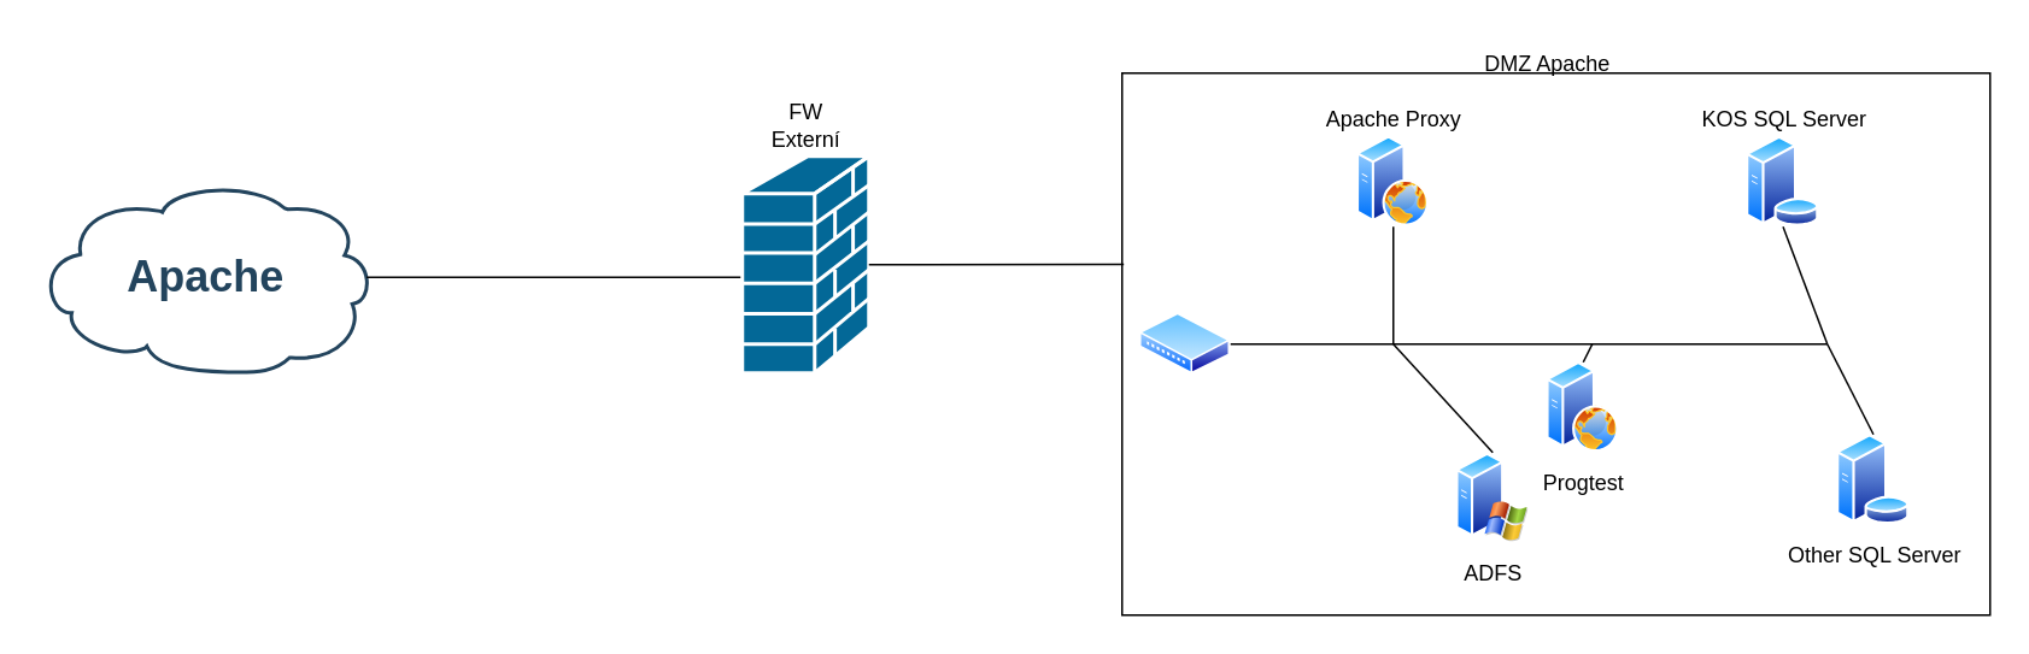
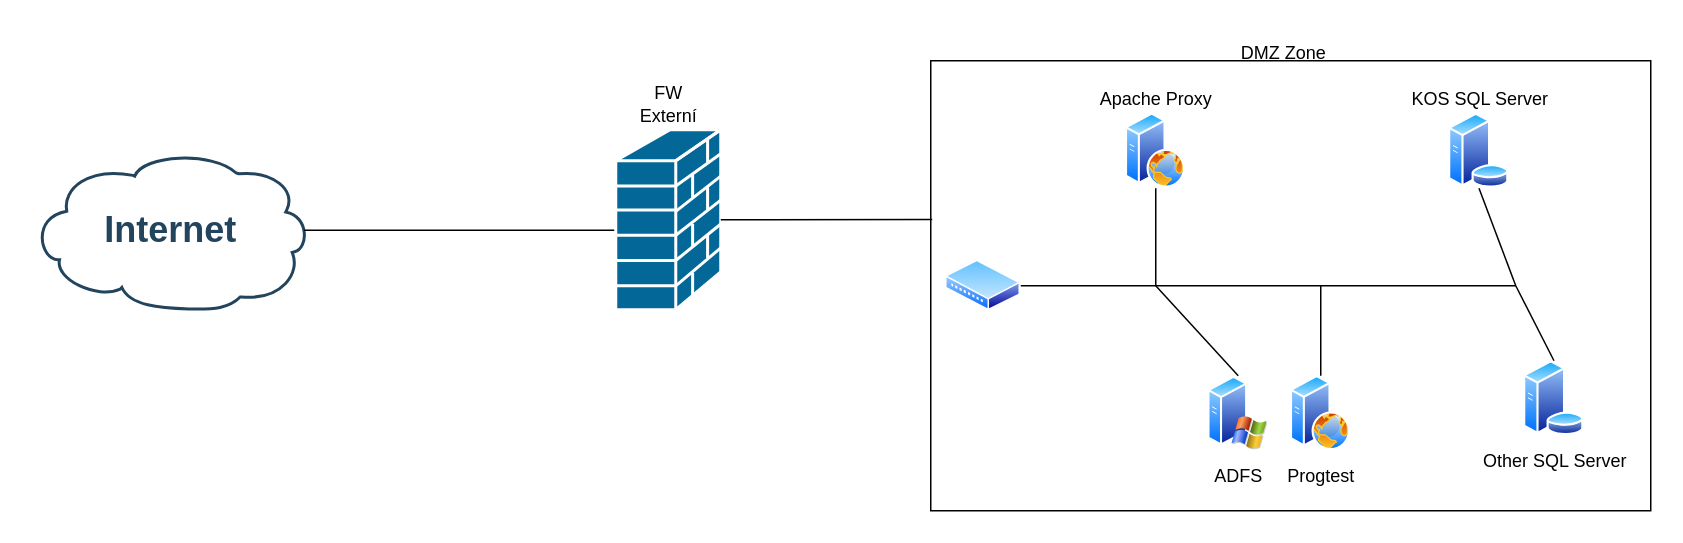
  <mxCell id="0" />
  <mxCell id="1" parent="0" />
- <mxCell id="2" value="Apache" style="shape=mxgraph.cisco.storage.cloud;html=1;dashed=0;strokeColor=#23445D;fillColor=#ffffff;strokeWidth=2;fontFamily=Helvetica;fontSize=24;fontColor=#23445D;align=center;fontStyle=1" parent="1" vertex="1"><mxGeometry x="20" y="100" width="186" height="106" as="geometry" /></mxCell>
+ <mxCell id="2" value="Internet" style="shape=mxgraph.cisco.storage.cloud;html=1;dashed=0;strokeColor=#23445D;fillColor=#ffffff;strokeWidth=2;fontFamily=Helvetica;fontSize=24;fontColor=#23445D;align=center;fontStyle=1" parent="1" vertex="1"><mxGeometry x="20" y="100" width="186" height="106" as="geometry" /></mxCell>
  <mxCell id="3" value="" style="endArrow=none;html=1;rounded=0;exitX=0.98;exitY=0.5;exitDx=0;exitDy=0;exitPerimeter=0;" edge="1" parent="1" source="2"><mxGeometry width="50" height="50" relative="1" as="geometry"><mxPoint x="1010" y="640" as="sourcePoint" /><mxPoint x="410" y="153" as="targetPoint" /></mxGeometry></mxCell>
  <mxCell id="4" value="" style="rounded=0;whiteSpace=wrap;html=1;" vertex="1" parent="1"><mxGeometry x="620" y="40" width="480" height="300" as="geometry" /></mxCell>
  <mxCell id="5" value="FW&lt;br&gt;Externí" style="shape=mxgraph.cisco.security.firewall;sketch=0;html=1;pointerEvents=1;dashed=0;fillColor=#036897;strokeColor=#ffffff;strokeWidth=2;verticalLabelPosition=top;verticalAlign=bottom;align=center;outlineConnect=0;labelPosition=center;" vertex="1" parent="1"><mxGeometry x="410" y="86" width="70" height="120" as="geometry" /></mxCell>
  <mxCell id="6" value="" style="endArrow=none;html=1;rounded=0;exitX=1;exitY=0.5;exitDx=0;exitDy=0;exitPerimeter=0;entryX=0.002;entryY=0.353;entryDx=0;entryDy=0;entryPerimeter=0;" edge="1" parent="1" source="5" target="4"><mxGeometry width="50" height="50" relative="1" as="geometry"><mxPoint x="1010" y="640" as="sourcePoint" /><mxPoint x="1060" y="590" as="targetPoint" /></mxGeometry></mxCell>
- <mxCell id="7" value="Progtest" style="aspect=fixed;perimeter=ellipsePerimeter;html=1;align=center;shadow=0;dashed=0;spacingTop=3;image;image=img/lib/active_directory/web_server.svg;" vertex="1" parent="1"><mxGeometry x="855" y="200" width="40" height="50" as="geometry" /></mxCell>
+ <mxCell id="7" value="Progtest" style="aspect=fixed;perimeter=ellipsePerimeter;html=1;align=center;shadow=0;dashed=0;spacingTop=3;image;image=img/lib/active_directory/web_server.svg;" vertex="1" parent="1"><mxGeometry x="860" y="250" width="40" height="50" as="geometry" /></mxCell>
  <mxCell id="8" value="Other SQL Server" style="aspect=fixed;perimeter=ellipsePerimeter;html=1;align=center;shadow=0;dashed=0;spacingTop=3;image;image=img/lib/active_directory/database_server.svg;" vertex="1" parent="1"><mxGeometry x="1015" y="240" width="41" height="50" as="geometry" /></mxCell>
  <mxCell id="9" value="KOS SQL Server" style="aspect=fixed;perimeter=ellipsePerimeter;html=1;align=center;shadow=0;dashed=0;spacingTop=3;image;image=img/lib/active_directory/database_server.svg;labelPosition=center;verticalLabelPosition=top;verticalAlign=bottom;" vertex="1" parent="1"><mxGeometry x="965" y="75" width="41" height="50" as="geometry" /></mxCell>
  <mxCell id="10" value="ADFS" style="aspect=fixed;perimeter=ellipsePerimeter;html=1;align=center;shadow=0;dashed=0;spacingTop=3;image;image=img/lib/active_directory/windows_server_2.svg;" vertex="1" parent="1"><mxGeometry x="805" y="250" width="40" height="50" as="geometry" /></mxCell>
  <mxCell id="11" value="Apache Proxy" style="aspect=fixed;perimeter=ellipsePerimeter;html=1;align=center;shadow=0;dashed=0;spacingTop=3;image;image=img/lib/active_directory/web_server.svg;labelPosition=center;verticalLabelPosition=top;verticalAlign=bottom;" vertex="1" parent="1"><mxGeometry x="750" y="75" width="40" height="50" as="geometry" /></mxCell>
- <mxCell id="12" value="DMZ Apache" style="text;html=1;align=center;verticalAlign=middle;resizable=0;points=[];autosize=1;strokeColor=none;fillColor=none;" vertex="1" parent="1"><mxGeometry x="815" width="80" height="30" as="geometry" y="20" /></mxCell>
+ <mxCell id="12" value="DMZ Zone" style="text;html=1;align=center;verticalAlign=middle;resizable=0;points=[];autosize=1;strokeColor=none;fillColor=none;" vertex="1" parent="1"><mxGeometry x="815" width="80" height="30" as="geometry" y="20" /></mxCell>
  <mxCell id="13" value="" style="aspect=fixed;perimeter=ellipsePerimeter;html=1;align=center;shadow=0;dashed=0;spacingTop=3;image;image=img/lib/active_directory/wiring_hub.svg;" vertex="1" parent="1"><mxGeometry x="630" y="173" width="50" height="34" as="geometry" /></mxCell>
  <mxCell id="14" value="" style="endArrow=none;html=1;rounded=0;" edge="1" parent="1"><mxGeometry width="50" height="50" relative="1" as="geometry"><mxPoint x="680" y="190" as="sourcePoint" /><mxPoint x="1010" y="190" as="targetPoint" /></mxGeometry></mxCell>
  <mxCell id="15" value="" style="endArrow=none;html=1;rounded=0;exitX=0.5;exitY=1;exitDx=0;exitDy=0;" edge="1" parent="1" source="11"><mxGeometry width="50" height="50" relative="1" as="geometry"><mxPoint x="670" y="240" as="sourcePoint" /><mxPoint x="770" y="190" as="targetPoint" /></mxGeometry></mxCell>
  <mxCell id="16" value="" style="endArrow=none;html=1;rounded=0;exitX=0.5;exitY=0;exitDx=0;exitDy=0;" edge="1" parent="1" source="10"><mxGeometry width="50" height="50" relative="1" as="geometry"><mxPoint x="670" y="240" as="sourcePoint" /><mxPoint x="770" y="190" as="targetPoint" /></mxGeometry></mxCell>
  <mxCell id="17" value="" style="endArrow=none;html=1;rounded=0;exitX=0.5;exitY=0;exitDx=0;exitDy=0;" edge="1" parent="1" source="7"><mxGeometry width="50" height="50" relative="1" as="geometry"><mxPoint x="670" y="240" as="sourcePoint" /><mxPoint x="880" y="190" as="targetPoint" /></mxGeometry></mxCell>
  <mxCell id="18" value="" style="endArrow=none;html=1;rounded=0;exitX=0.5;exitY=1;exitDx=0;exitDy=0;" edge="1" parent="1" source="9"><mxGeometry width="50" height="50" relative="1" as="geometry"><mxPoint x="670" y="240" as="sourcePoint" /><mxPoint x="1010" y="190" as="targetPoint" /></mxGeometry></mxCell>
  <mxCell id="19" value="" style="endArrow=none;html=1;rounded=0;exitX=0.5;exitY=0;exitDx=0;exitDy=0;" edge="1" parent="1" source="8"><mxGeometry width="50" height="50" relative="1" as="geometry"><mxPoint x="670" y="240" as="sourcePoint" /><mxPoint x="1010" y="190" as="targetPoint" /></mxGeometry></mxCell>
